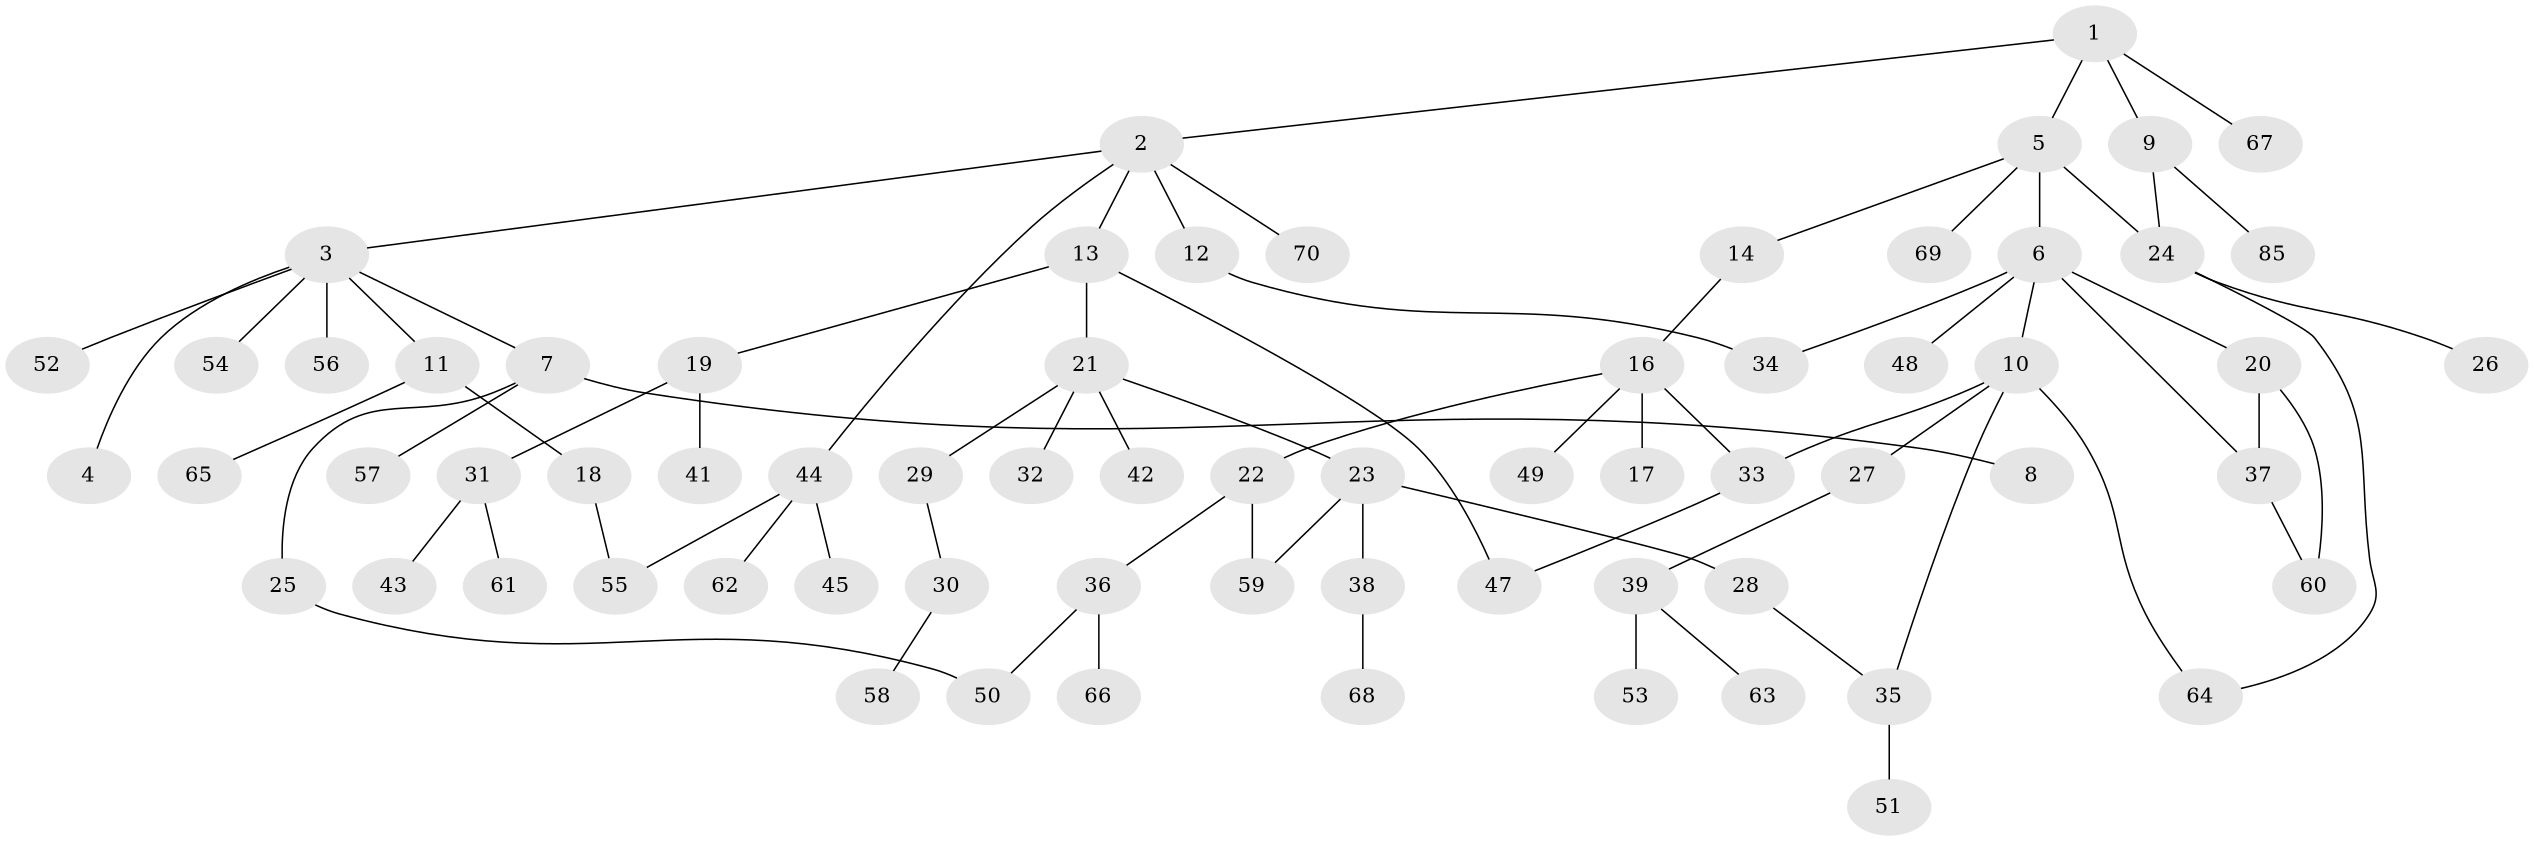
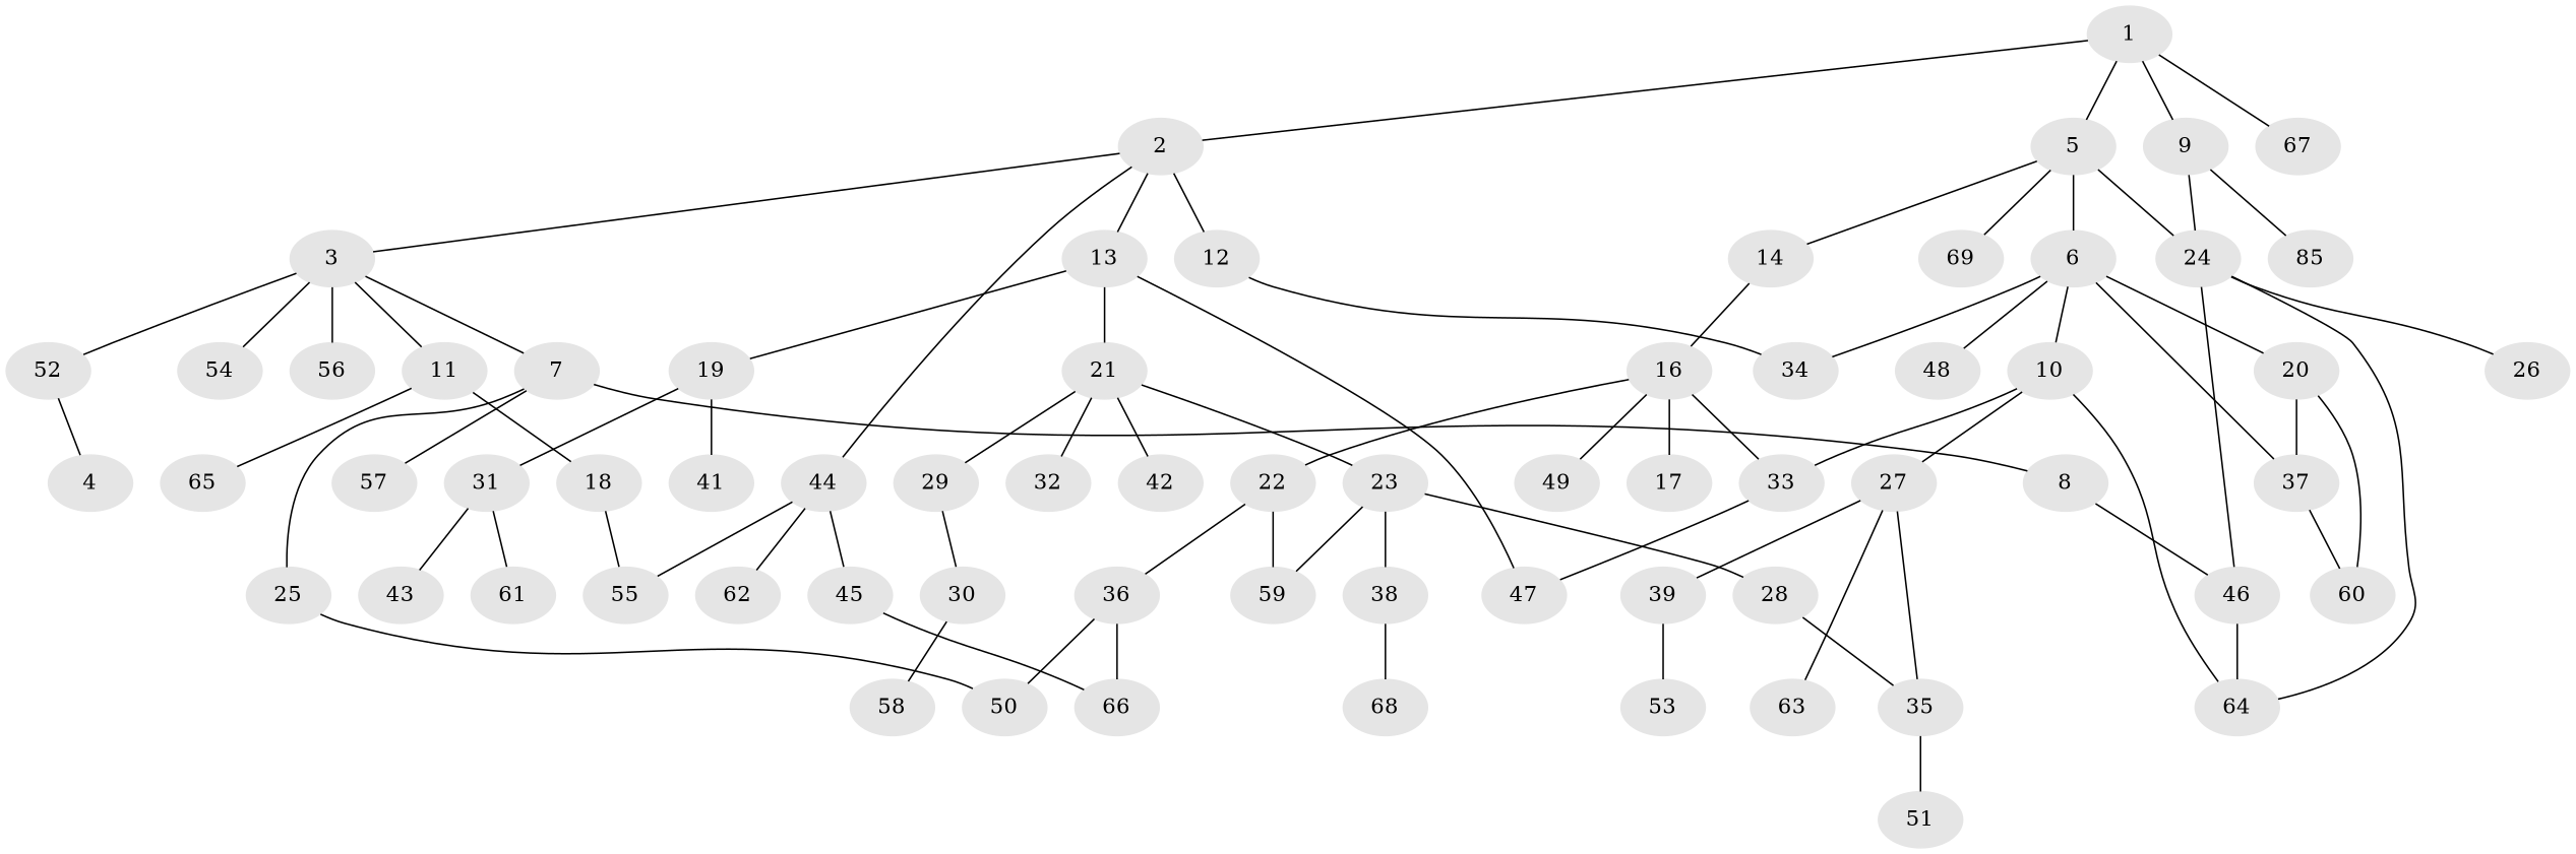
  graph {
    node [color=gray90 style=filled]
    1
    2
    5
    9
    67
    3
    12
    13
    44
-   70
    6
    14
    24
    69
    n15 [label=85]
    4
    7
    11
    52
    54
    56
    34
    19
    21
    47
    55
    45
    62
    8
    25
    57
    18
    65
    10
    20
    37
    48
    16
+   46
    64
    26
    27
    33
    60
    50
    35
    39
    31
    41
    23
    29
    32
    42
    17
    22
    49
    36
    59
    43
    61
    28
    38
    30
    66
    68
    51
    53
    63
    58
    1 -- 2
    1 -- 5
    1 -- 9
    1 -- 67
    2 -- 3
    2 -- 12
    2 -- 13
    2 -- 44
-   2 -- 70
    5 -- 6
    5 -- 14
    5 -- 24
    5 -- 69
    9 -- 24
    9 -- n15
-   3 -- 4
+   52 -- 4
    3 -- 7
    3 -- 11
    3 -- 52
    3 -- 54
    3 -- 56
    12 -- 34
    13 -- 19
    13 -- 21
    13 -- 47
    44 -- 55
    44 -- 45
    44 -- 62
    6 -- 34
    6 -- 10
    6 -- 20
    6 -- 37
    6 -- 48
    14 -- 16
+   24 -- 46
    24 -- 64
    24 -- 26
    7 -- 8
    7 -- 25
    7 -- 57
    11 -- 18
    11 -- 65
    19 -- 31
    19 -- 41
    21 -- 23
    21 -- 29
    21 -- 32
    21 -- 42
+   45 -- 66
+   8 -- 46
    25 -- 50
    18 -- 55
    10 -- 64
    10 -- 27
    10 -- 33
    20 -- 37
    20 -- 60
    37 -- 60
    16 -- 33
    16 -- 17
    16 -- 22
    16 -- 49
-   10 -- 35
+   46 -- 64
+   27 -- 35
    27 -- 39
    33 -- 47
    35 -- 51
    39 -- 53
-   39 -- 63
+   27 -- 63
    31 -- 43
    31 -- 61
    23 -- 59
    23 -- 28
    23 -- 38
    29 -- 30
    22 -- 36
    22 -- 59
    36 -- 50
    36 -- 66
    28 -- 35
    38 -- 68
    30 -- 58
  }
